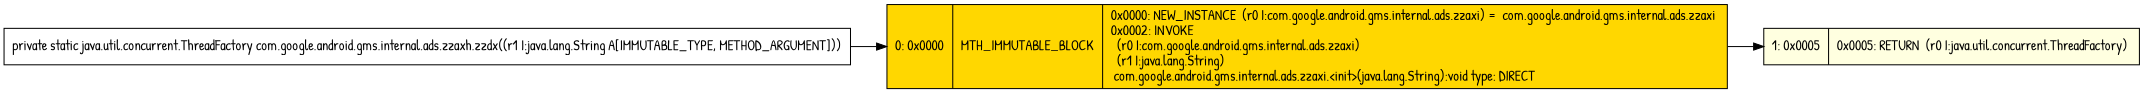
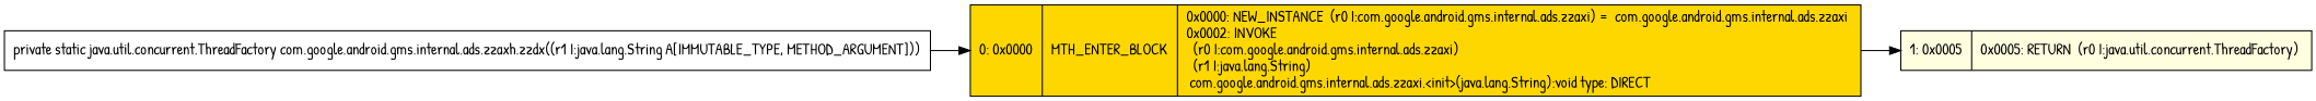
  digraph {
    rankdir=LR
    fontname="Patrick Hand"
    node [shape=record style=filled fontname="Patrick Hand"]
    edge [fontname="Patrick Hand"]
-   n1 [label="{0\:\ 0x0000|MTH_IMMUTABLE_BLOCK\l|0x0000: NEW_INSTANCE  (r0 I:com.google.android.gms.internal.ads.zzaxi) =  com.google.android.gms.internal.ads.zzaxi \l0x0002: INVOKE  \l  (r0 I:com.google.android.gms.internal.ads.zzaxi)\l  (r1 I:java.lang.String)\l com.google.android.gms.internal.ads.zzaxi.\<init\>(java.lang.String):void type: DIRECT \l}" fillcolor=gold]
+   n1 [label="{0\:\ 0x0000|MTH_ENTER_BLOCK\l|0x0000: NEW_INSTANCE  (r0 I:com.google.android.gms.internal.ads.zzaxi) =  com.google.android.gms.internal.ads.zzaxi \l0x0002: INVOKE  \l  (r0 I:com.google.android.gms.internal.ads.zzaxi)\l  (r1 I:java.lang.String)\l com.google.android.gms.internal.ads.zzaxi.\<init\>(java.lang.String):void type: DIRECT \l}" fillcolor=gold]
    n2 [label="{1\:\ 0x0005|0x0005: RETURN  (r0 I:java.util.concurrent.ThreadFactory) \l}" fillcolor=lightyellow]
    n3 [label="{private static java.util.concurrent.ThreadFactory com.google.android.gms.internal.ads.zzaxh.zzdx((r1 I:java.lang.String A[IMMUTABLE_TYPE, METHOD_ARGUMENT])) }" fillcolor=white]
    n1 -> n2
    n3 -> n1
  }
